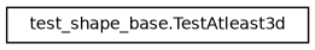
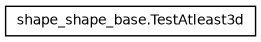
  digraph {
    rankdir=LR
-   n1 [color=black fillcolor=white fontname=Helvetica fontsize=10 height=0.2 label="test_shape_base.TestAtleast3d" shape=record style=filled width=0.4]
+   n1 [color=black fillcolor=white fontname=Helvetica fontsize=10 height=0.2 label="shape_shape_base.TestAtleast3d" shape=record style=filled width=0.4]
  }
